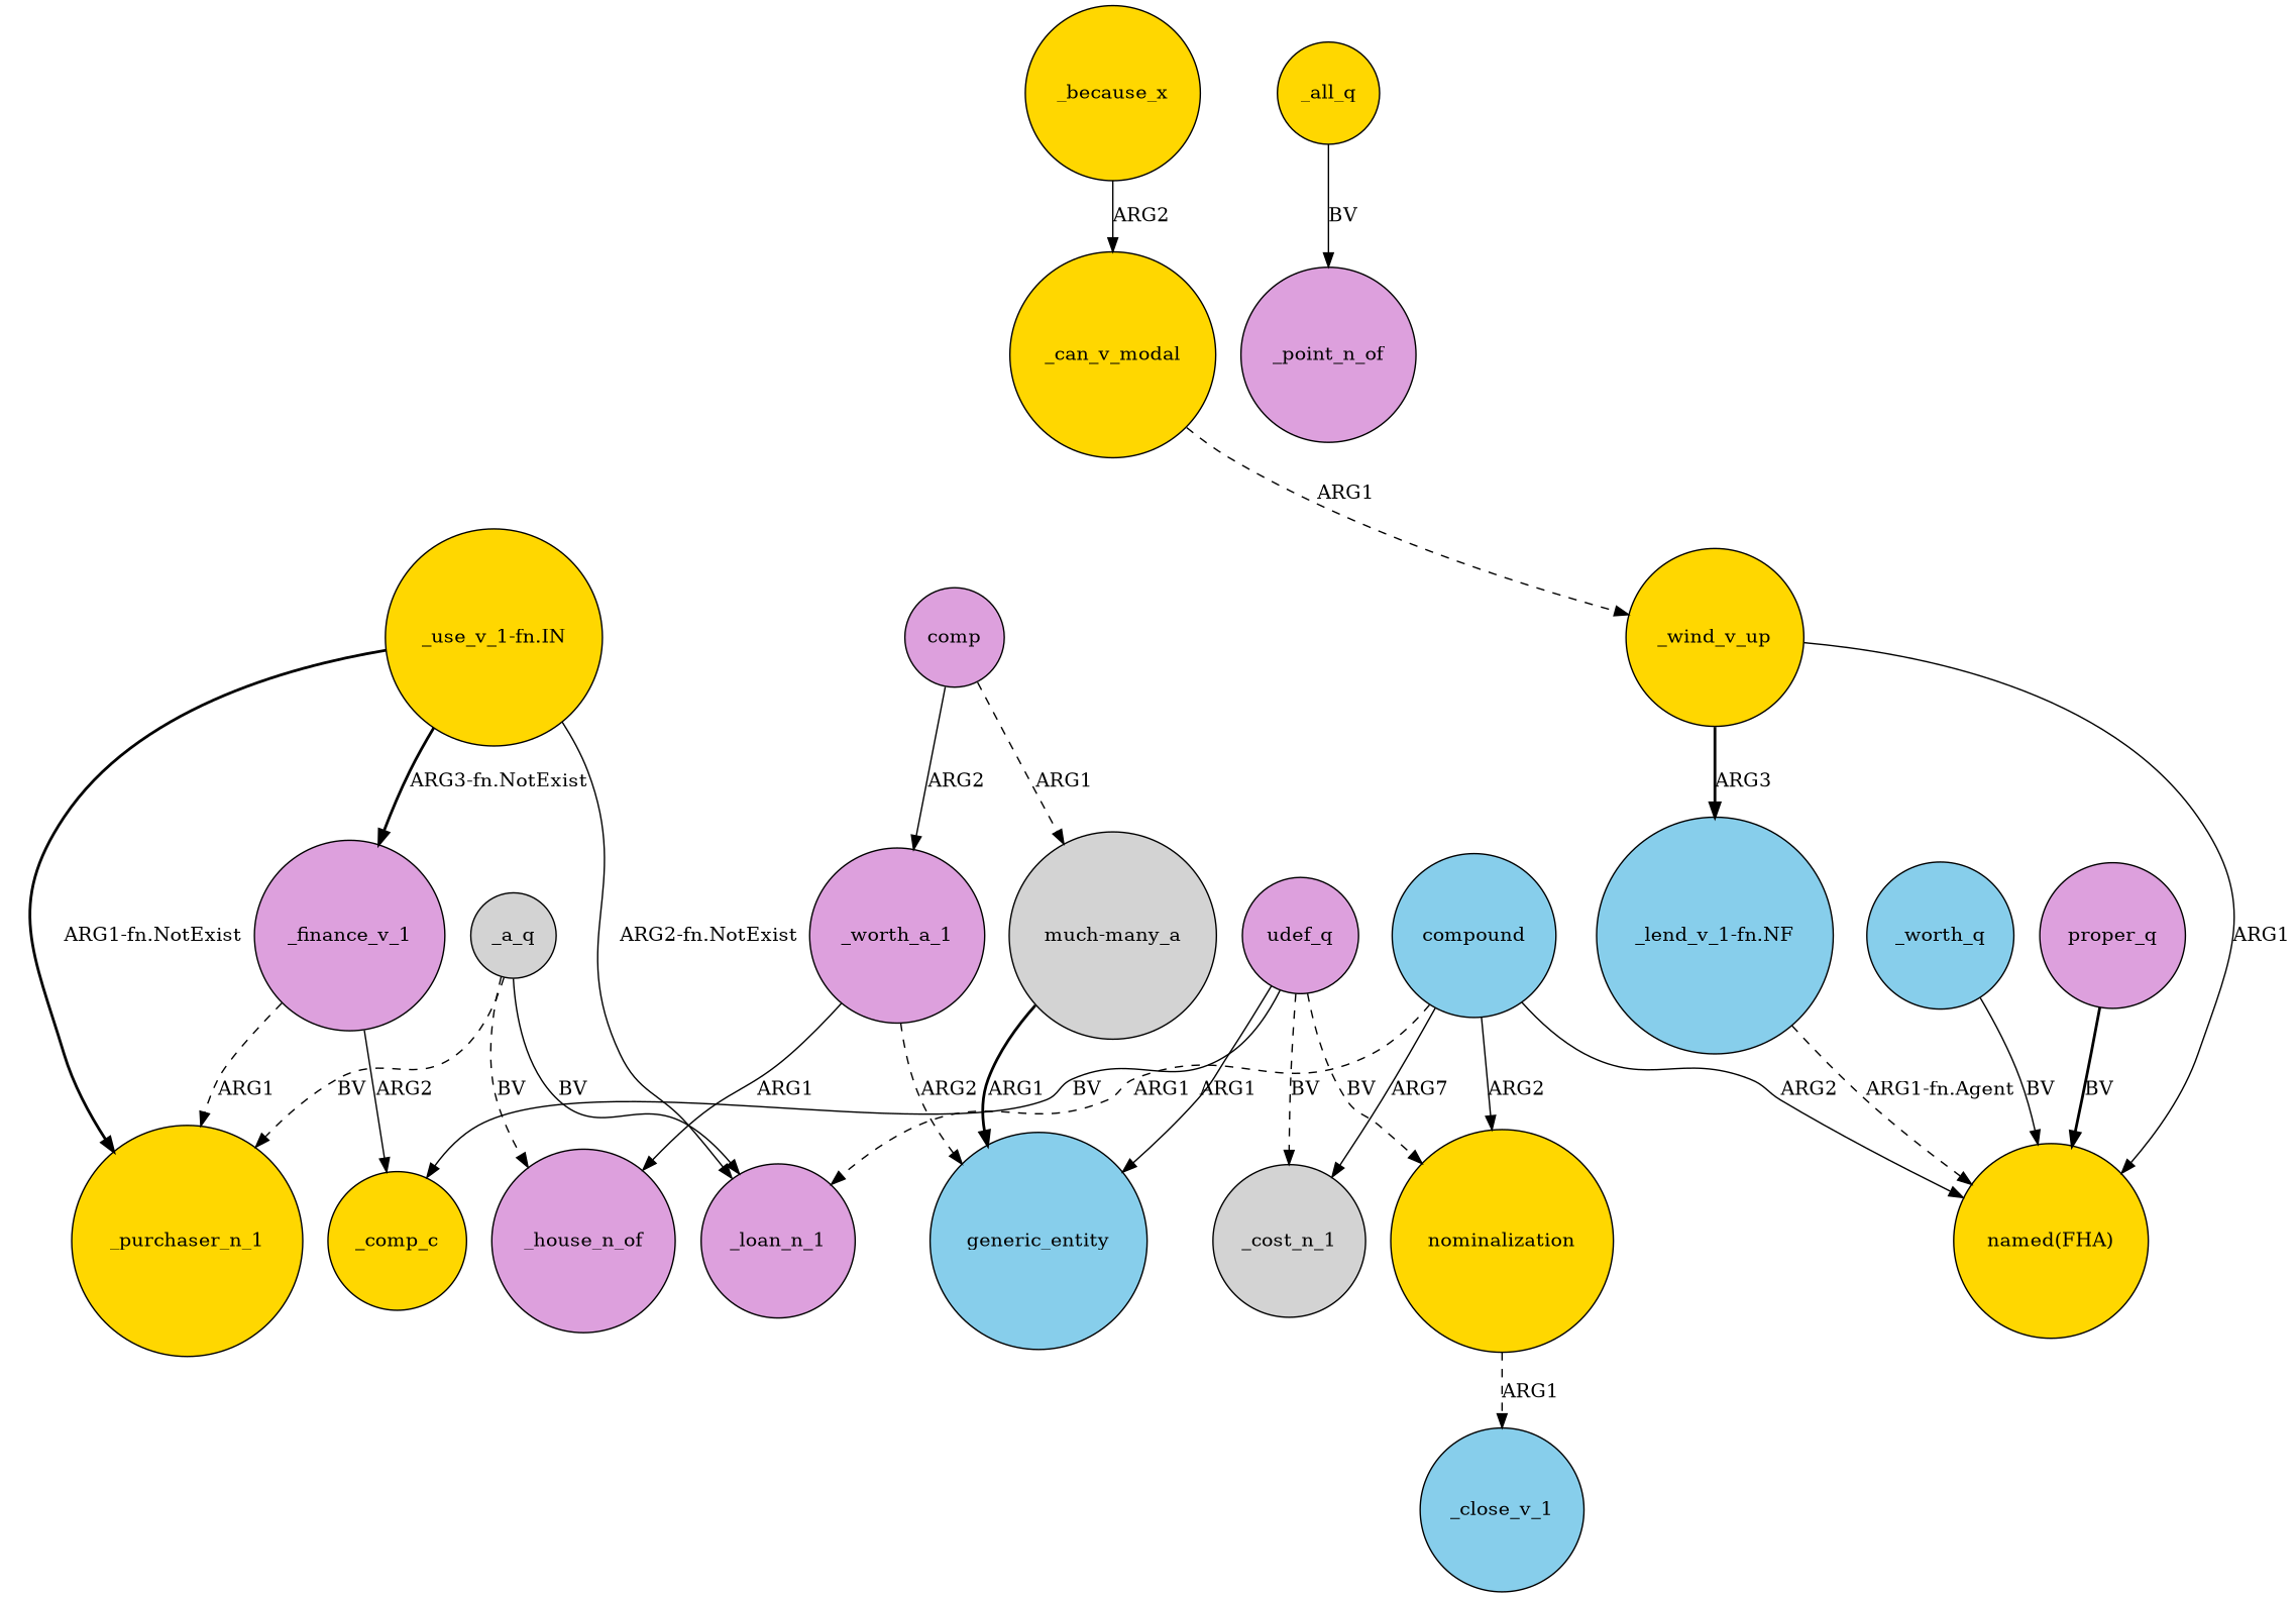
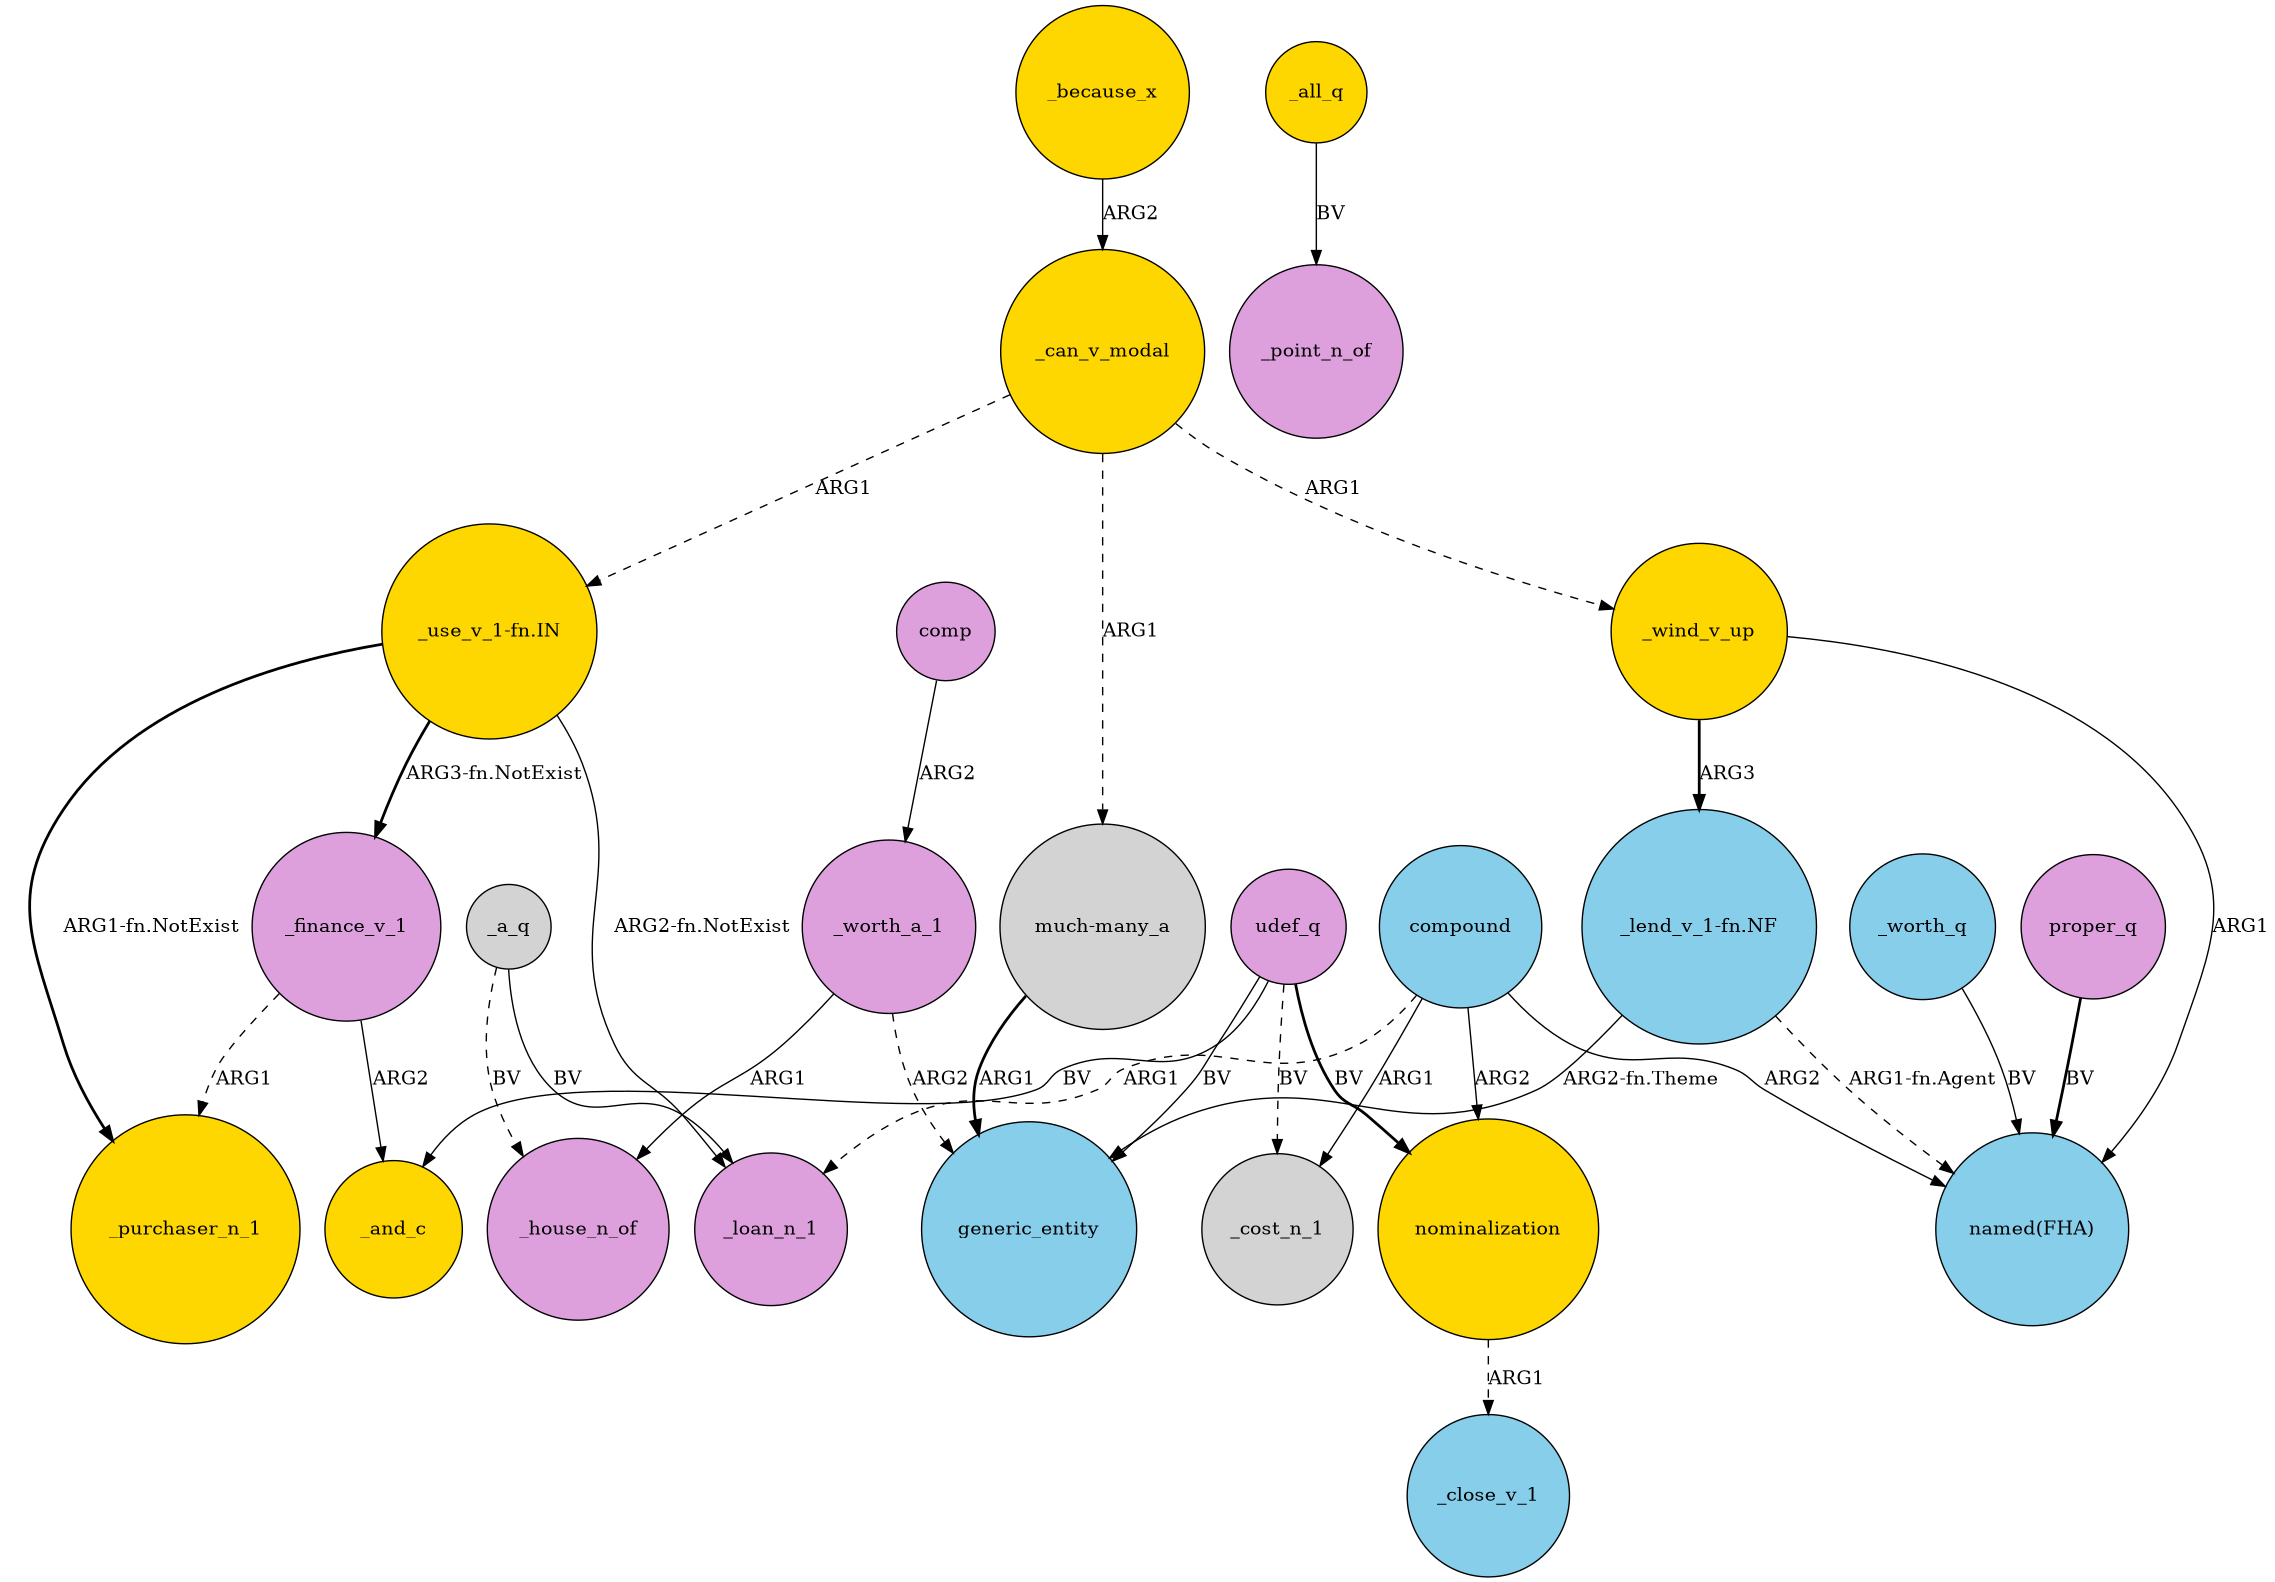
  digraph {
    node [fillcolor=plum shape=circle style=filled]
    edge [style=solid]
    _a_q [fillcolor=lightgrey]
    _loan_n_1
    _purchaser_n_1 [fillcolor=gold]
    _house_n_of
    _because_x [fillcolor=gold]
    _can_v_modal [fillcolor=gold]
    "_use_v_1-fn.IN" [fillcolor=gold]
    _wind_v_up [fillcolor=gold]
    _finance_v_1
-   "named(FHA)" [fillcolor=gold]
+   "named(FHA)" [fillcolor=skyblue]
    "_lend_v_1-fn.NF" [fillcolor=skyblue]
-   _and_c [fillcolor=gold label=_comp_c]
+   _and_c [fillcolor=gold]
    generic_entity [fillcolor=skyblue]
    udef_q
    nominalization [fillcolor=gold]
    _cost_n_1 [fillcolor=lightgrey]
    _close_v_1 [fillcolor=skyblue]
    _all_q [fillcolor=gold]
    _point_n_of
    comp
    _worth_a_1
    "much-many_a" [fillcolor=lightgrey]
    n23 [fillcolor=skyblue label=_worth_q]
    compound [fillcolor=skyblue]
    proper_q
    _a_q -> _loan_n_1 [label=BV]
-   _a_q -> _purchaser_n_1 [label=BV style=dashed]
    _a_q -> _house_n_of [label=BV style=dashed]
    _because_x -> _can_v_modal [label=ARG2]
+   _can_v_modal -> "_use_v_1-fn.IN" [label=ARG1 style=dashed]
    _can_v_modal -> _wind_v_up [label=ARG1 style=dashed]
    "_use_v_1-fn.IN" -> _loan_n_1 [label="ARG2-fn.NotExist"]
    "_use_v_1-fn.IN" -> _purchaser_n_1 [label="ARG1-fn.NotExist" style=bold]
    "_use_v_1-fn.IN" -> _finance_v_1 [label="ARG3-fn.NotExist" style=bold]
    _wind_v_up -> "named(FHA)" [label=ARG1]
    _wind_v_up -> "_lend_v_1-fn.NF" [label=ARG3 style=bold]
    _finance_v_1 -> _purchaser_n_1 [label=ARG1 style=dashed]
    _finance_v_1 -> _and_c [label=ARG2]
    "_lend_v_1-fn.NF" -> "named(FHA)" [label="ARG1-fn.Agent" style=dashed]
+   "_lend_v_1-fn.NF" -> generic_entity [label="ARG2-fn.Theme"]
    udef_q -> _and_c [label=BV]
-   udef_q -> generic_entity [label=ARG1]
-   udef_q -> nominalization [label=BV style=dashed]
+   udef_q -> generic_entity [label=BV]
+   udef_q -> nominalization [label=BV style=bold]
    udef_q -> _cost_n_1 [label=BV style=dashed]
    nominalization -> _close_v_1 [label=ARG1 style=dashed]
    _all_q -> _point_n_of [label=BV]
    comp -> _worth_a_1 [label=ARG2]
-   comp -> "much-many_a" [label=ARG1 style=dashed]
+   _can_v_modal -> "much-many_a" [label=ARG1 style=dashed]
    _worth_a_1 -> _house_n_of [label=ARG1]
    _worth_a_1 -> generic_entity [label=ARG2 style=dashed]
    "much-many_a" -> generic_entity [label=ARG1 style=bold]
    n23 -> "named(FHA)" [label=BV]
    compound -> _loan_n_1 [label=ARG1 style=dashed]
    compound -> "named(FHA)" [label=ARG2]
    compound -> nominalization [label=ARG2]
-   compound -> _cost_n_1 [label=ARG7]
+   compound -> _cost_n_1 [label=ARG1]
    proper_q -> "named(FHA)" [label=BV style=bold]
  }
